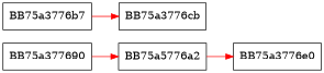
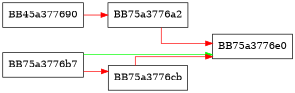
  digraph {
    rankdir=LR
    splines=ortho
    node [shape=box]
    edge [color=red]
-   BB75a377690
-   BB75a3776a2 [label=BB75a5776a2]
+   BB75a377690 [label=BB45a377690]
+   BB75a3776a2
    BB75a3776b7
    BB75a3776e0
    BB75a3776cb
    BB75a377690 -> BB75a3776a2
    BB75a3776a2 -> BB75a3776e0
+   BB75a3776b7 -> BB75a3776e0 [color=green]
    BB75a3776b7 -> BB75a3776cb
+   BB75a3776cb -> BB75a3776e0
  }
